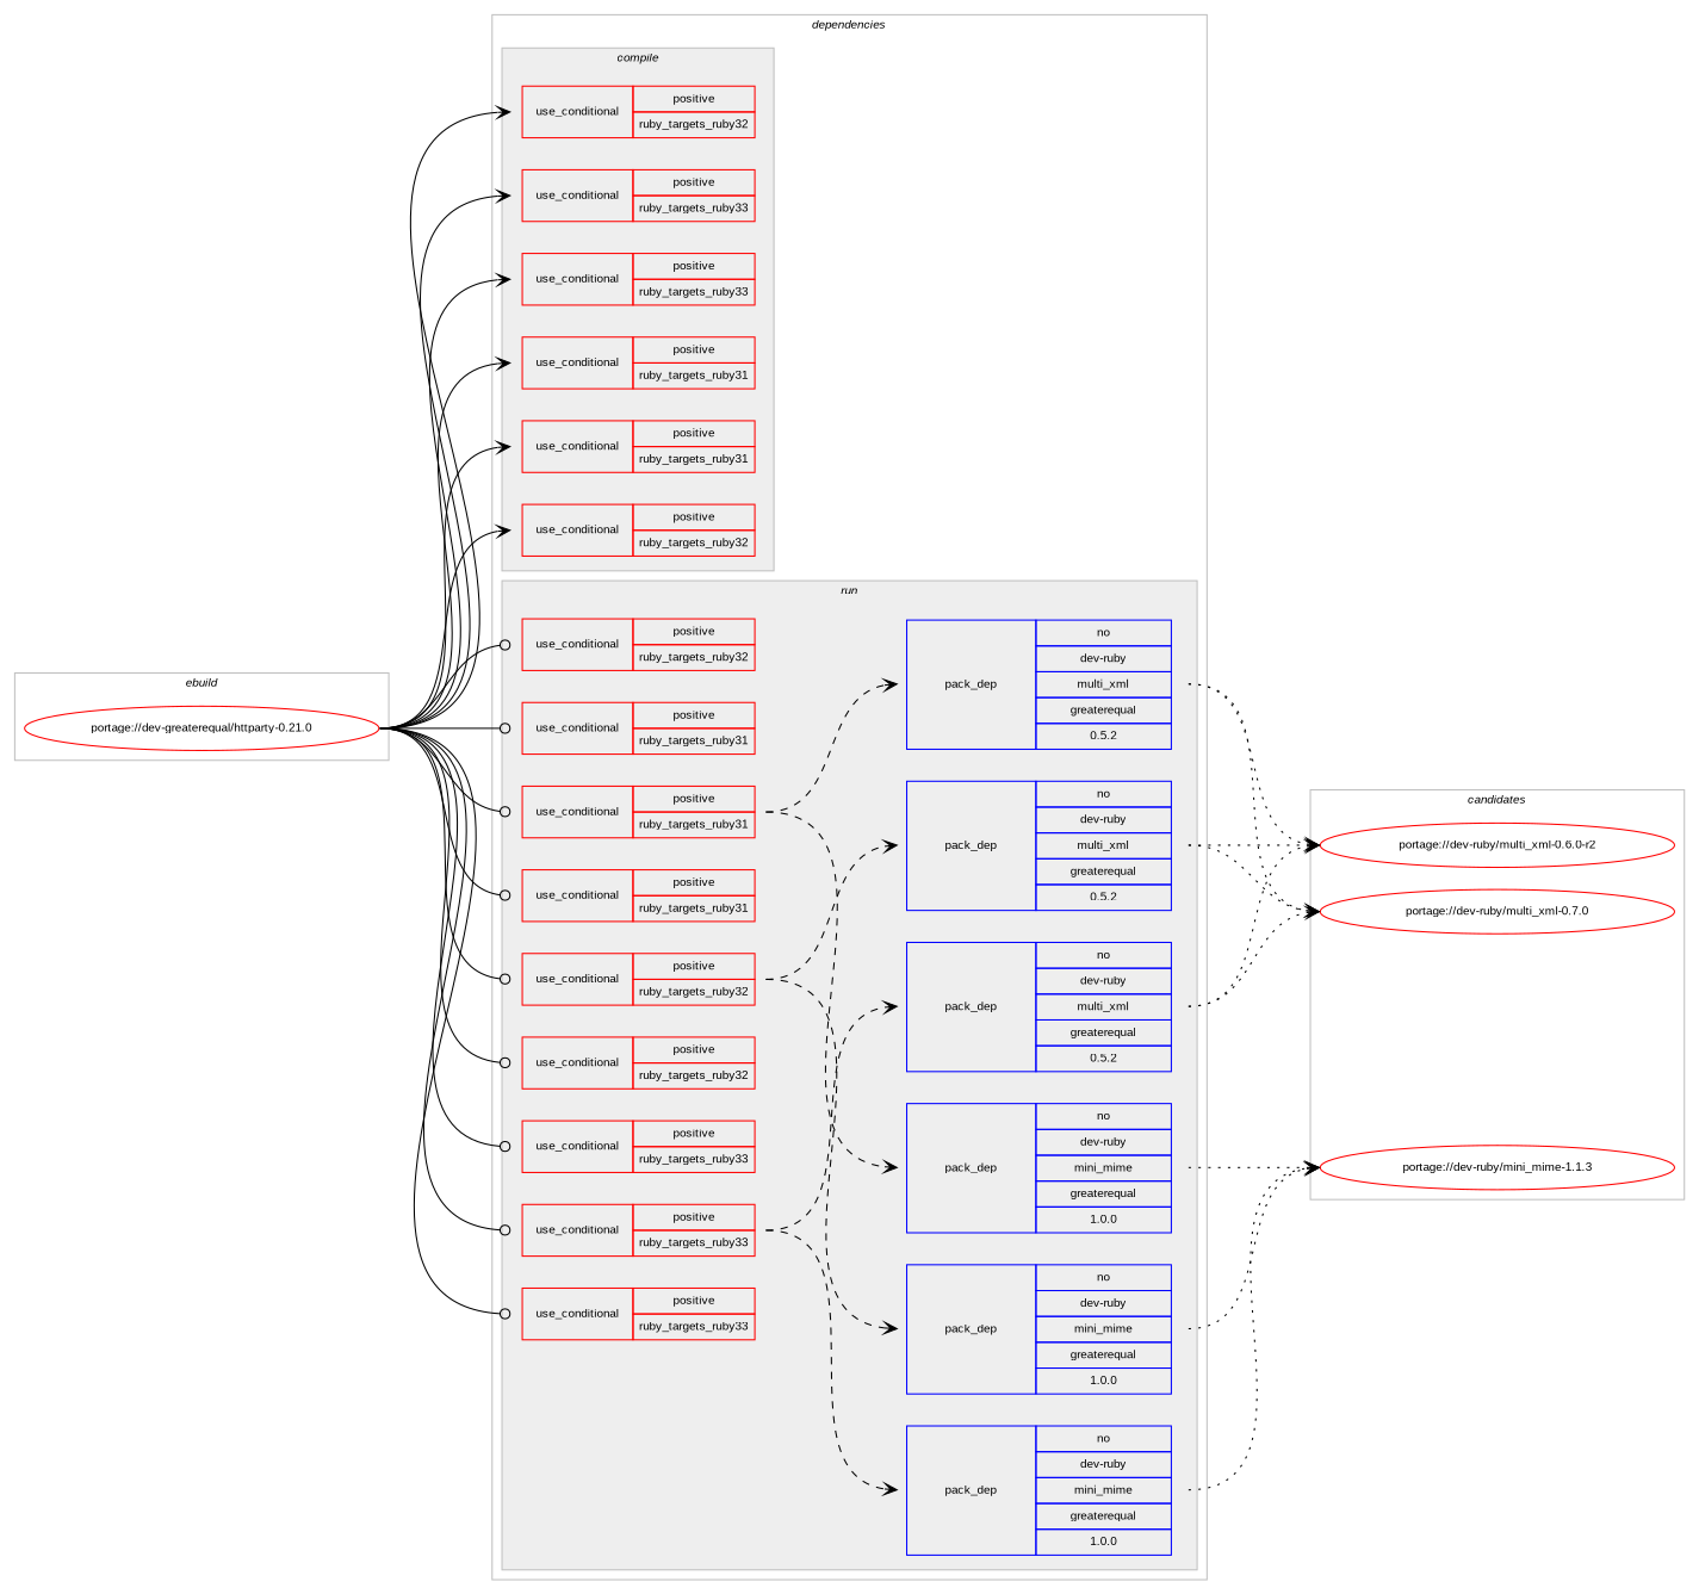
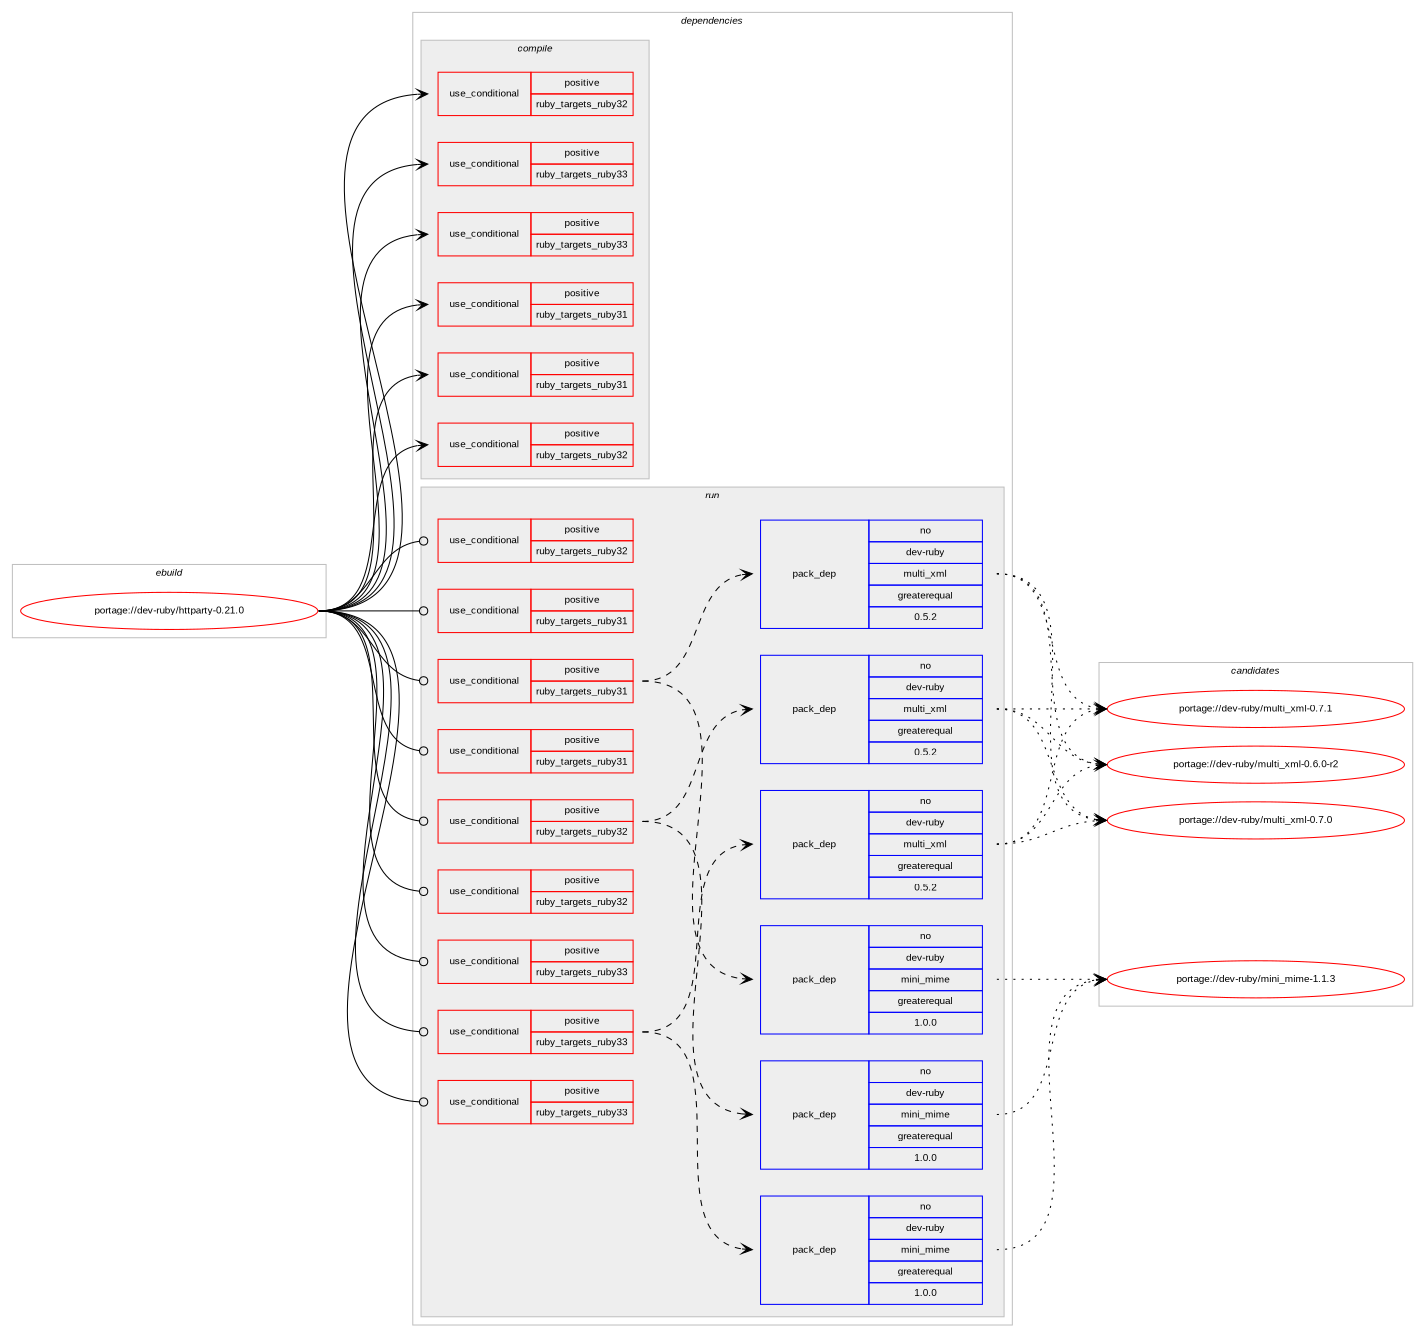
  digraph {
    compound=true
    concentrate=true
    fontname="Liberation Sans"
    fontsize=10
    newrank=true
    rankdir=LR
    ranksep=1.5
    node [color=red fontname="Liberation Sans" fontsize=10 shape=none]
    edge [arrowhead=vee fontname="Liberation Sans" headport=w style=solid tailport=e weight=20]
-   n1 [label="portage://dev-greaterequal/httparty-0.21.0" width=4 shape=""]
+   n1 [label="portage://dev-ruby/httparty-0.21.0" width=4 shape=""]
    n2 [label=<<TABLE BORDER="0" CELLBORDER="1" CELLSPACING="0" CELLPADDING="4"><TR><TD ROWSPAN="3" CELLPADDING="10">use_conditional</TD></TR><TR><TD>positive</TD></TR><TR><TD>ruby_targets_ruby31</TD></TR></TABLE>>]
    n3 [label=<<TABLE BORDER="0" CELLBORDER="1" CELLSPACING="0" CELLPADDING="4"><TR><TD ROWSPAN="3" CELLPADDING="10">use_conditional</TD></TR><TR><TD>positive</TD></TR><TR><TD>ruby_targets_ruby31</TD></TR></TABLE>>]
    n4 [label=<<TABLE BORDER="0" CELLBORDER="1" CELLSPACING="0" CELLPADDING="4"><TR><TD ROWSPAN="3" CELLPADDING="10">use_conditional</TD></TR><TR><TD>positive</TD></TR><TR><TD>ruby_targets_ruby32</TD></TR></TABLE>>]
    n5 [label=<<TABLE BORDER="0" CELLBORDER="1" CELLSPACING="0" CELLPADDING="4"><TR><TD ROWSPAN="3" CELLPADDING="10">use_conditional</TD></TR><TR><TD>positive</TD></TR><TR><TD>ruby_targets_ruby32</TD></TR></TABLE>>]
    n6 [label=<<TABLE BORDER="0" CELLBORDER="1" CELLSPACING="0" CELLPADDING="4"><TR><TD ROWSPAN="3" CELLPADDING="10">use_conditional</TD></TR><TR><TD>positive</TD></TR><TR><TD>ruby_targets_ruby33</TD></TR></TABLE>>]
    n7 [label=<<TABLE BORDER="0" CELLBORDER="1" CELLSPACING="0" CELLPADDING="4"><TR><TD ROWSPAN="3" CELLPADDING="10">use_conditional</TD></TR><TR><TD>positive</TD></TR><TR><TD>ruby_targets_ruby33</TD></TR></TABLE>>]
    n8 [label=<<TABLE BORDER="0" CELLBORDER="1" CELLSPACING="0" CELLPADDING="4"><TR><TD ROWSPAN="3" CELLPADDING="10">use_conditional</TD></TR><TR><TD>positive</TD></TR><TR><TD>ruby_targets_ruby32</TD></TR></TABLE>>]
    n9 [label=<<TABLE BORDER="0" CELLBORDER="1" CELLSPACING="0" CELLPADDING="4"><TR><TD ROWSPAN="3" CELLPADDING="10">use_conditional</TD></TR><TR><TD>positive</TD></TR><TR><TD>ruby_targets_ruby31</TD></TR></TABLE>>]
    n10 [color=blue label=<<TABLE BORDER="0" CELLBORDER="1" CELLSPACING="0" CELLPADDING="4" WIDTH="220"><TR><TD ROWSPAN="6" CELLPADDING="30">pack_dep</TD></TR><TR><TD WIDTH="110">no</TD></TR><TR><TD>dev-ruby</TD></TR><TR><TD>mini_mime</TD></TR><TR><TD>greaterequal</TD></TR><TR><TD>1.0.0</TD></TR></TABLE>>]
    n11 [color=blue label=<<TABLE BORDER="0" CELLBORDER="1" CELLSPACING="0" CELLPADDING="4" WIDTH="220"><TR><TD ROWSPAN="6" CELLPADDING="30">pack_dep</TD></TR><TR><TD WIDTH="110">no</TD></TR><TR><TD>dev-ruby</TD></TR><TR><TD>multi_xml</TD></TR><TR><TD>greaterequal</TD></TR><TR><TD>0.5.2</TD></TR></TABLE>>]
    n12 [label=<<TABLE BORDER="0" CELLBORDER="1" CELLSPACING="0" CELLPADDING="4"><TR><TD ROWSPAN="3" CELLPADDING="10">use_conditional</TD></TR><TR><TD>positive</TD></TR><TR><TD>ruby_targets_ruby31</TD></TR></TABLE>>]
    n13 [label=<<TABLE BORDER="0" CELLBORDER="1" CELLSPACING="0" CELLPADDING="4"><TR><TD ROWSPAN="3" CELLPADDING="10">use_conditional</TD></TR><TR><TD>positive</TD></TR><TR><TD>ruby_targets_ruby31</TD></TR></TABLE>>]
    n14 [color=blue label=<<TABLE BORDER="0" CELLBORDER="1" CELLSPACING="0" CELLPADDING="4" WIDTH="220"><TR><TD ROWSPAN="6" CELLPADDING="30">pack_dep</TD></TR><TR><TD WIDTH="110">no</TD></TR><TR><TD>dev-ruby</TD></TR><TR><TD>mini_mime</TD></TR><TR><TD>greaterequal</TD></TR><TR><TD>1.0.0</TD></TR></TABLE>>]
    n15 [color=blue label=<<TABLE BORDER="0" CELLBORDER="1" CELLSPACING="0" CELLPADDING="4" WIDTH="220"><TR><TD ROWSPAN="6" CELLPADDING="30">pack_dep</TD></TR><TR><TD WIDTH="110">no</TD></TR><TR><TD>dev-ruby</TD></TR><TR><TD>multi_xml</TD></TR><TR><TD>greaterequal</TD></TR><TR><TD>0.5.2</TD></TR></TABLE>>]
    n16 [label=<<TABLE BORDER="0" CELLBORDER="1" CELLSPACING="0" CELLPADDING="4"><TR><TD ROWSPAN="3" CELLPADDING="10">use_conditional</TD></TR><TR><TD>positive</TD></TR><TR><TD>ruby_targets_ruby32</TD></TR></TABLE>>]
    n17 [label=<<TABLE BORDER="0" CELLBORDER="1" CELLSPACING="0" CELLPADDING="4"><TR><TD ROWSPAN="3" CELLPADDING="10">use_conditional</TD></TR><TR><TD>positive</TD></TR><TR><TD>ruby_targets_ruby32</TD></TR></TABLE>>]
    n18 [label=<<TABLE BORDER="0" CELLBORDER="1" CELLSPACING="0" CELLPADDING="4"><TR><TD ROWSPAN="3" CELLPADDING="10">use_conditional</TD></TR><TR><TD>positive</TD></TR><TR><TD>ruby_targets_ruby33</TD></TR></TABLE>>]
    n19 [color=blue label=<<TABLE BORDER="0" CELLBORDER="1" CELLSPACING="0" CELLPADDING="4" WIDTH="220"><TR><TD ROWSPAN="6" CELLPADDING="30">pack_dep</TD></TR><TR><TD WIDTH="110">no</TD></TR><TR><TD>dev-ruby</TD></TR><TR><TD>mini_mime</TD></TR><TR><TD>greaterequal</TD></TR><TR><TD>1.0.0</TD></TR></TABLE>>]
    n20 [color=blue label=<<TABLE BORDER="0" CELLBORDER="1" CELLSPACING="0" CELLPADDING="4" WIDTH="220"><TR><TD ROWSPAN="6" CELLPADDING="30">pack_dep</TD></TR><TR><TD WIDTH="110">no</TD></TR><TR><TD>dev-ruby</TD></TR><TR><TD>multi_xml</TD></TR><TR><TD>greaterequal</TD></TR><TR><TD>0.5.2</TD></TR></TABLE>>]
    n21 [label=<<TABLE BORDER="0" CELLBORDER="1" CELLSPACING="0" CELLPADDING="4"><TR><TD ROWSPAN="3" CELLPADDING="10">use_conditional</TD></TR><TR><TD>positive</TD></TR><TR><TD>ruby_targets_ruby33</TD></TR></TABLE>>]
    n22 [label=<<TABLE BORDER="0" CELLBORDER="1" CELLSPACING="0" CELLPADDING="4"><TR><TD ROWSPAN="3" CELLPADDING="10">use_conditional</TD></TR><TR><TD>positive</TD></TR><TR><TD>ruby_targets_ruby33</TD></TR></TABLE>>]
    n23 [label="portage://dev-ruby/multi_xml-0.6.0-r2" width=4 shape=""]
    n24 [label="portage://dev-ruby/multi_xml-0.7.0" width=4 shape=""]
+   n25 [label="portage://dev-ruby/multi_xml-0.7.1" width=4 shape=""]
    n26 [label="portage://dev-ruby/mini_mime-1.1.3" width=4 shape=""]
    subgraph cluster_1 {
      color=gray
      label=<<i>ebuild</i>>
      rank=same
      n1
    }
    subgraph cluster_2 {
      color=gray
      label=<<i>dependencies</i>>
      subgraph cluster_3 {
        color=gray
        fillcolor="#eeeeee"
        label=<<i>compile</i>>
        style=filled
        subgraph sub_4 {
          color=gray
          fillcolor="#eeeeee"
          label=<<i>compile</i>>
          style=filled
          n2
        }
        subgraph sub_5 {
          color=gray
          fillcolor="#eeeeee"
          label=<<i>compile</i>>
          style=filled
          n3
        }
        subgraph sub_6 {
          color=gray
          fillcolor="#eeeeee"
          label=<<i>compile</i>>
          style=filled
          n4
        }
        subgraph sub_7 {
          color=gray
          fillcolor="#eeeeee"
          label=<<i>compile</i>>
          style=filled
          n5
        }
        subgraph sub_8 {
          color=gray
          fillcolor="#eeeeee"
          label=<<i>compile</i>>
          style=filled
          n6
        }
        subgraph sub_9 {
          color=gray
          fillcolor="#eeeeee"
          label=<<i>compile</i>>
          style=filled
          n7
        }
      }
      subgraph cluster_10 {
        color=gray
        fillcolor="#eeeeee"
        label=<<i>compile and run</i>>
        style=filled
      }
      subgraph cluster_11 {
        color=gray
        fillcolor="#eeeeee"
        label=<<i>run</i>>
        style=filled
        subgraph sub_12 {
          color=gray
          fillcolor="#eeeeee"
          label=<<i>run</i>>
          style=filled
          n8
        }
        subgraph sub_13 {
          color=gray
          fillcolor="#eeeeee"
          label=<<i>run</i>>
          style=filled
          n9
        }
        subgraph sub_14 {
          color=gray
          fillcolor="#eeeeee"
          label=<<i>run</i>>
          style=filled
          n12
          subgraph sub_15 {
            color=gray
            fillcolor="#eeeeee"
            label=<<i>run</i>>
            style=filled
            n10
          }
          subgraph sub_16 {
            color=gray
            fillcolor="#eeeeee"
            label=<<i>run</i>>
            style=filled
            n11
          }
        }
        subgraph sub_17 {
          color=gray
          fillcolor="#eeeeee"
          label=<<i>run</i>>
          style=filled
          n13
        }
        subgraph sub_18 {
          color=gray
          fillcolor="#eeeeee"
          label=<<i>run</i>>
          style=filled
          n16
          subgraph sub_19 {
            color=gray
            fillcolor="#eeeeee"
            label=<<i>run</i>>
            style=filled
            n14
          }
          subgraph sub_20 {
            color=gray
            fillcolor="#eeeeee"
            label=<<i>run</i>>
            style=filled
            n15
          }
        }
        subgraph sub_21 {
          color=gray
          fillcolor="#eeeeee"
          label=<<i>run</i>>
          style=filled
          n17
        }
        subgraph sub_22 {
          color=gray
          fillcolor="#eeeeee"
          label=<<i>run</i>>
          style=filled
          n18
        }
        subgraph sub_23 {
          color=gray
          fillcolor="#eeeeee"
          label=<<i>run</i>>
          style=filled
          n21
          subgraph sub_24 {
            color=gray
            fillcolor="#eeeeee"
            label=<<i>run</i>>
            style=filled
            n19
          }
          subgraph sub_25 {
            color=gray
            fillcolor="#eeeeee"
            label=<<i>run</i>>
            style=filled
            n20
          }
        }
        subgraph sub_26 {
          color=gray
          fillcolor="#eeeeee"
          label=<<i>run</i>>
          style=filled
          n22
        }
      }
    }
    subgraph cluster_27 {
      color=gray
      label=<<i>candidates</i>>
      rank=same
      subgraph sub_28 {
        color=black
        label=<<i>candidates</i>>
        nodesep=1
        rank=same
        n23
        n24
+       n25
      }
      subgraph sub_29 {
        color=black
        label=<<i>candidates</i>>
        nodesep=1
        rank=same
        n26
      }
      subgraph sub_30 {
        color=black
        label=<<i>candidates</i>>
        nodesep=1
        rank=same
        n26
      }
      subgraph sub_31 {
        color=black
        label=<<i>candidates</i>>
        nodesep=1
        rank=same
        n23
        n24
+       n25
      }
      subgraph sub_32 {
        color=black
        label=<<i>candidates</i>>
        nodesep=1
        rank=same
        n26
      }
      subgraph sub_33 {
        color=black
        label=<<i>candidates</i>>
        nodesep=1
        rank=same
        n23
        n24
+       n25
      }
    }
    n1 -> n2
    n1 -> n3
    n1 -> n4
    n1 -> n5
    n1 -> n6
    n1 -> n7
    n1 -> n8 [arrowhead=odot]
    n1 -> n9 [arrowhead=odot]
    n1 -> n12 [arrowhead=odot]
    n1 -> n13 [arrowhead=odot]
    n1 -> n16 [arrowhead=odot]
    n1 -> n17 [arrowhead=odot]
    n1 -> n18 [arrowhead=odot]
    n1 -> n21 [arrowhead=odot]
    n1 -> n22 [arrowhead=odot]
    n10 -> n26 [style=dotted weight=100]
    n11 -> n23 [style=dotted weight=100]
    n11 -> n24 [style=dotted weight=100]
+   n11 -> n25 [style=dotted weight=100]
    n12 -> n10 [style=dashed]
    n12 -> n11 [style=dashed]
    n14 -> n26 [style=dotted weight=100]
    n15 -> n23 [style=dotted weight=100]
    n15 -> n24 [style=dotted weight=100]
+   n15 -> n25 [style=dotted weight=100]
    n16 -> n14 [style=dashed]
    n16 -> n15 [style=dashed]
    n19 -> n26 [style=dotted weight=100]
    n20 -> n23 [style=dotted weight=100]
    n20 -> n24 [style=dotted weight=100]
+   n20 -> n25 [style=dotted weight=100]
    n21 -> n19 [style=dashed]
    n21 -> n20 [style=dashed]
  }
